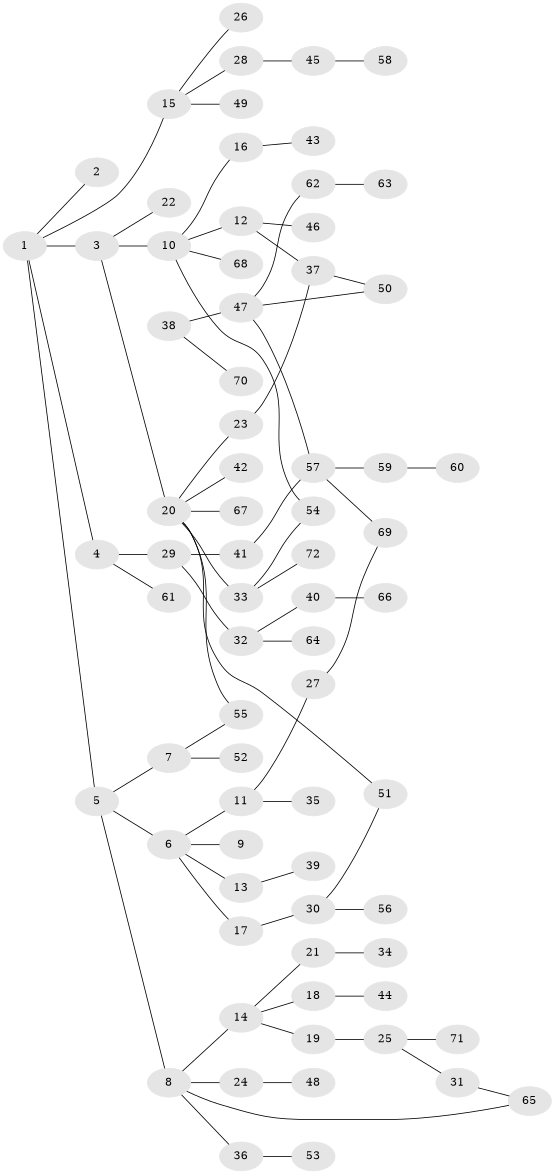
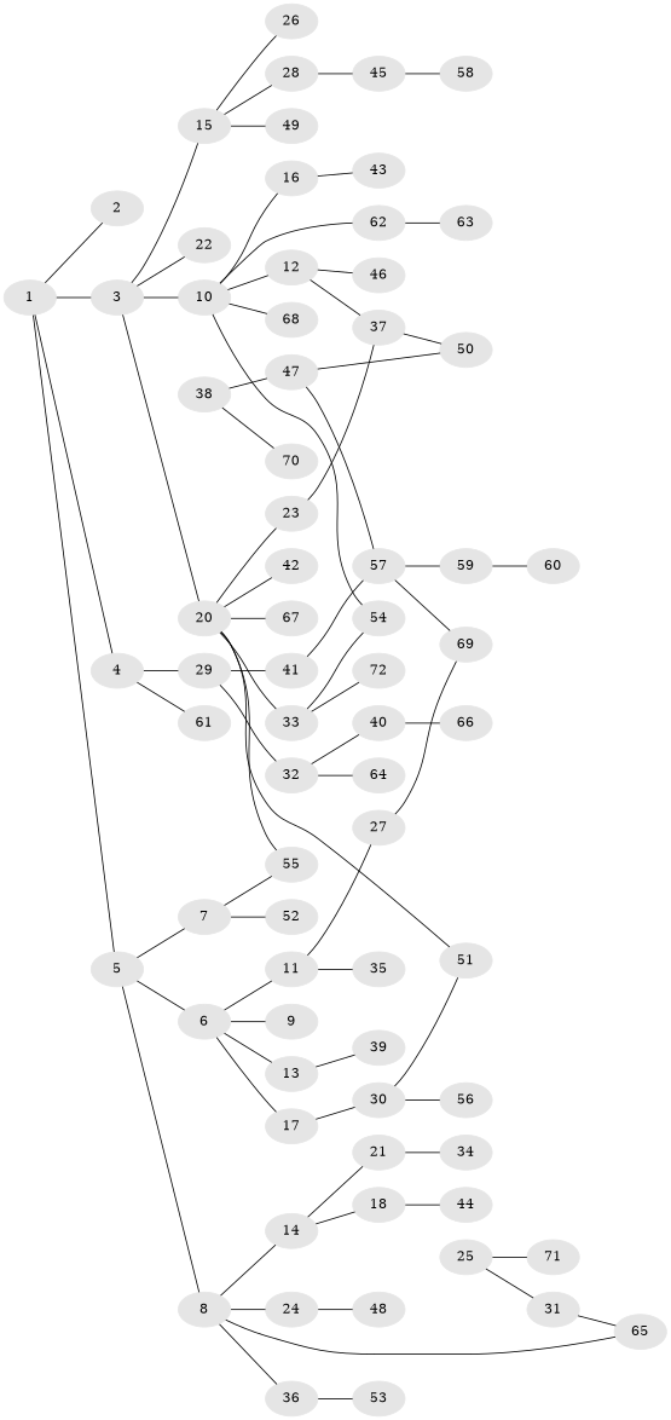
  graph {
    rankdir=LR
    node [color=gray90 style=filled]
    1
    2
    3
    4
    5
    10
    15
    20
    22
    29
    61
    6
    7
    8
    12
    16
    54
    68
    26
    28
    49
    55
    23
    33
    42
    51
    67
    32
    41
    9
    11
    13
    17
    52
    14
    24
    36
    65
    27
    35
    39
    30
    18
-   19
    21
    48
    53
    37
    46
    43
    69
    50
    44
    25
    34
    45
    56
    31
    71
    72
    38
    47
    70
    58
    40
    64
    57
    66
    62
    59
    63
    60
    1 -- 2
    1 -- 3
    1 -- 4
    1 -- 5
    3 -- 10
-   1 -- 15
+   3 -- 15
    3 -- 20
    3 -- 22
    4 -- 29
    4 -- 61
    5 -- 6
    5 -- 7
    5 -- 8
    10 -- 12
    10 -- 16
    10 -- 54
    10 -- 68
    15 -- 26
    15 -- 28
    15 -- 49
    20 -- 55
    20 -- 23
    20 -- 33
    20 -- 42
    20 -- 51
    20 -- 67
    29 -- 32
    29 -- 41
    6 -- 9
    6 -- 11
    6 -- 13
    6 -- 17
    7 -- 55
    7 -- 52
    8 -- 14
    8 -- 24
    8 -- 36
    8 -- 65
    12 -- 37
    12 -- 46
    16 -- 43
    28 -- 45
    23 -- 37
    33 -- 54
    33 -- 72
    32 -- 40
    32 -- 64
    41 -- 57
    11 -- 27
    11 -- 35
    13 -- 39
    17 -- 30
    14 -- 18
-   14 -- 19
    14 -- 21
    24 -- 48
    36 -- 53
    27 -- 69
    30 -- 51
    30 -- 56
    18 -- 44
-   19 -- 25
    21 -- 34
    37 -- 50
    25 -- 31
    25 -- 71
    45 -- 58
    31 -- 65
    38 -- 47
    38 -- 70
    47 -- 50
    47 -- 57
-   47 -- 62
+   10 -- 62
    40 -- 66
    57 -- 69
    57 -- 59
    62 -- 63
    59 -- 60
  }
